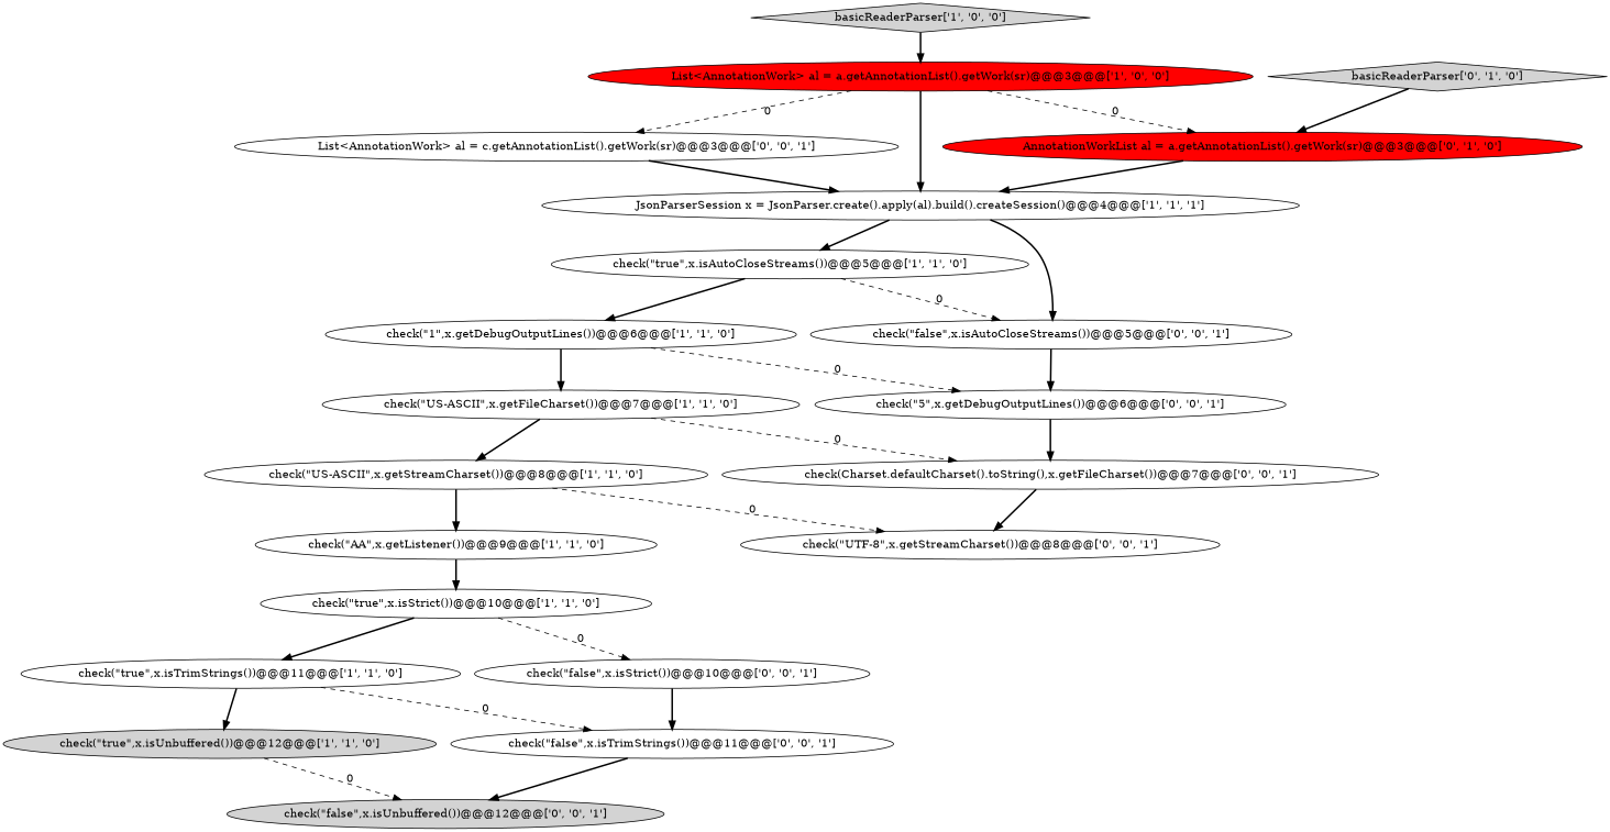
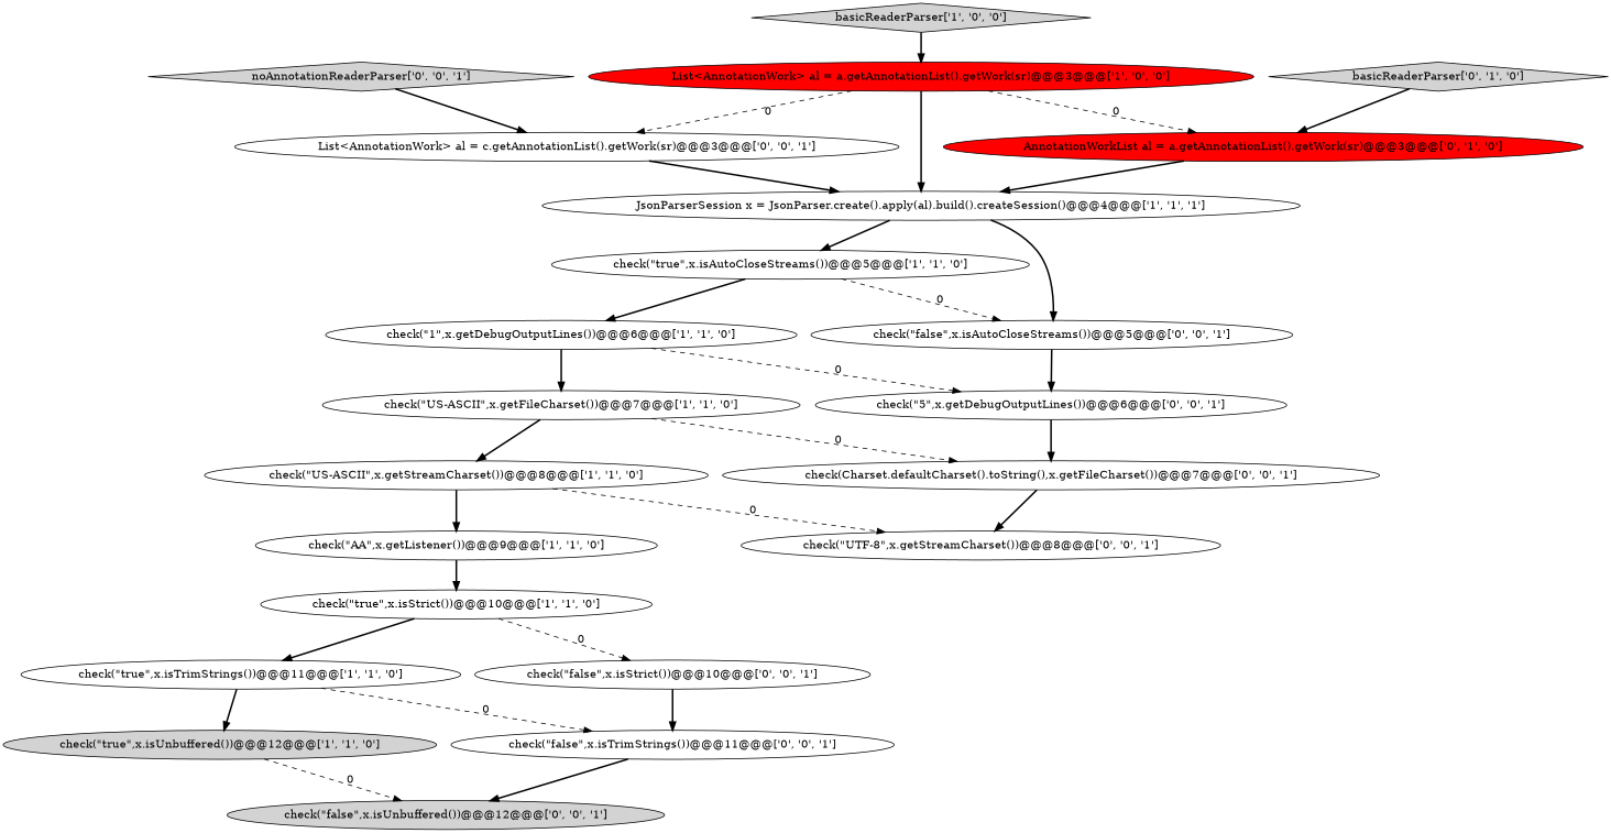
  digraph {
    node [fillcolor=white shape=ellipse style=filled]
    edge [style=bold]
    n1 [label="check(\"US-ASCII\",x.getStreamCharset())@@@8@@@['1', '1', '0']"]
    n2 [label="check(\"AA\",x.getListener())@@@9@@@['1', '1', '0']"]
    n3 [label="check(\"UTF-8\",x.getStreamCharset())@@@8@@@['0', '0', '1']"]
    n4 [label="check(\"true\",x.isStrict())@@@10@@@['1', '1', '0']"]
    n5 [fillcolor=lightgray label="check(\"true\",x.isUnbuffered())@@@12@@@['1', '1', '0']"]
    n6 [fillcolor=lightgray label="check(\"false\",x.isUnbuffered())@@@12@@@['0', '0', '1']"]
    n7 [label="check(\"true\",x.isAutoCloseStreams())@@@5@@@['1', '1', '0']"]
    n8 [label="check(\"false\",x.isAutoCloseStreams())@@@5@@@['0', '0', '1']"]
    n9 [label="check(\"1\",x.getDebugOutputLines())@@@6@@@['1', '1', '0']"]
    n10 [label="check(\"5\",x.getDebugOutputLines())@@@6@@@['0', '0', '1']"]
    n11 [label="check(\"US-ASCII\",x.getFileCharset())@@@7@@@['1', '1', '0']"]
    n12 [label="check(\"false\",x.isStrict())@@@10@@@['0', '0', '1']"]
    n13 [label="check(\"false\",x.isTrimStrings())@@@11@@@['0', '0', '1']"]
    n14 [label="check(Charset.defaultCharset().toString(),x.getFileCharset())@@@7@@@['0', '0', '1']"]
    n15 [label="check(\"true\",x.isTrimStrings())@@@11@@@['1', '1', '0']"]
    n16 [fillcolor=lightgray label="basicReaderParser['1', '0', '0']" shape=diamond]
    n17 [fillcolor=red label="List<AnnotationWork> al = a.getAnnotationList().getWork(sr)@@@3@@@['1', '0', '0']"]
    n18 [fillcolor=red label="AnnotationWorkList al = a.getAnnotationList().getWork(sr)@@@3@@@['0', '1', '0']"]
    n19 [label="List<AnnotationWork> al = c.getAnnotationList().getWork(sr)@@@3@@@['0', '0', '1']"]
    n20 [label="JsonParserSession x = JsonParser.create().apply(al).build().createSession()@@@4@@@['1', '1', '1']"]
+   n21 [fillcolor=lightgray label="noAnnotationReaderParser['0', '0', '1']" shape=diamond]
    n22 [fillcolor=lightgray label="basicReaderParser['0', '1', '0']" shape=diamond]
    n1 -> n2
    n1 -> n3 [label=0 style=dashed]
    n2 -> n4
    n4 -> n12 [label=0 style=dashed]
    n4 -> n15
    n5 -> n6 [label=0 style=dashed]
    n7 -> n8 [label=0 style=dashed]
    n7 -> n9
    n8 -> n10
    n9 -> n10 [label=0 style=dashed]
    n9 -> n11
    n10 -> n14
    n11 -> n1
    n11 -> n14 [label=0 style=dashed]
    n12 -> n13
    n13 -> n6
    n14 -> n3
    n15 -> n5
    n15 -> n13 [label=0 style=dashed]
    n16 -> n17
    n17 -> n18 [label=0 style=dashed]
    n17 -> n19 [label=0 style=dashed]
    n17 -> n20
    n18 -> n20
    n19 -> n20
    n20 -> n7
    n20 -> n8
+   n21 -> n19
    n22 -> n18
  }
